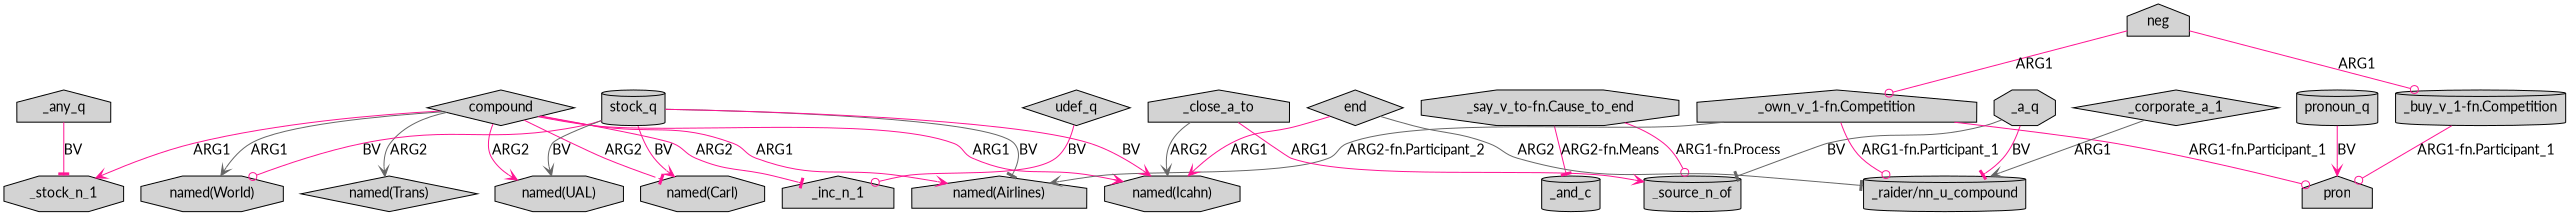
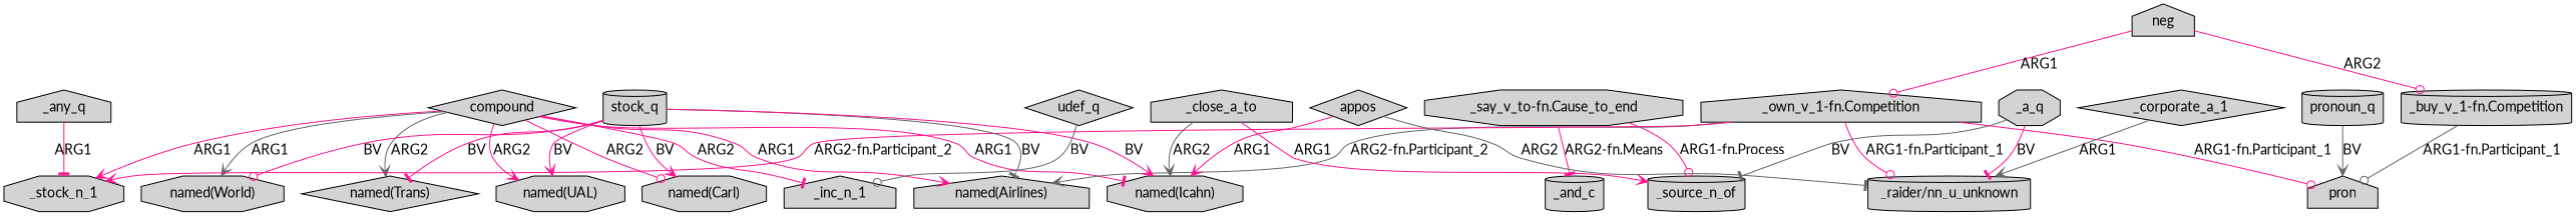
  digraph {
    fontname=Lato
    node [fontname=Lato shape=house style=filled]
    edge [arrowhead=vee color=deeppink fontname=Lato]
    compound [shape=diamond]
    "named(Airlines)"
    "named(Icahn)" [shape=octagon]
    _stock_n_1 [shape=octagon]
    "named(World)" [shape=octagon]
    "named(Carl)" [shape=octagon]
    "named(UAL)" [shape=octagon]
    _inc_n_1
    "named(Trans)" [shape=diamond]
    _any_q
    "_say_v_to-fn.Cause_to_end" [shape=octagon]
    _and_c [shape=cylinder]
    _source_n_of [shape=cylinder]
    _a_q [shape=octagon]
-   "_raider/nn_u_unknown" [shape=cylinder label="_raider/nn_u_compound"]
+   "_raider/nn_u_unknown" [shape=cylinder]
    "_buy_v_1-fn.Competition" [shape=cylinder]
    neg
    "_own_v_1-fn.Competition"
    pron
    n20 [label=stock_q shape=cylinder]
    pronoun_q [shape=cylinder]
    udef_q [shape=diamond]
-   appos [shape=diamond label=end]
+   appos [shape=diamond]
    _close_a_to
    _corporate_a_1 [shape=diamond]
    compound -> "named(Airlines)" [label=ARG1]
-   compound -> "named(Icahn)" [label=ARG1]
+   compound -> "named(Icahn)" [arrowhead=tee label=ARG1]
    compound -> _stock_n_1 [label=ARG1]
    compound -> "named(World)" [color=gray40 label=ARG1]
-   compound -> "named(Carl)" [arrowhead=tee label=ARG2]
+   compound -> "named(Carl)" [arrowhead=odot label=ARG2]
    compound -> "named(UAL)" [label=ARG2]
    compound -> _inc_n_1 [arrowhead=tee label=ARG2]
    compound -> "named(Trans)" [color=gray40 label=ARG2]
-   _any_q -> _stock_n_1 [arrowhead=tee label=BV]
+   _any_q -> _stock_n_1 [arrowhead=tee label=ARG1]
    "_say_v_to-fn.Cause_to_end" -> _and_c [arrowhead=tee label="ARG2-fn.Means"]
    "_say_v_to-fn.Cause_to_end" -> _source_n_of [arrowhead=odot label="ARG1-fn.Process"]
    _a_q -> _source_n_of [arrowhead=tee color=gray40 label=BV]
    _a_q -> "_raider/nn_u_unknown" [arrowhead=tee label=BV]
-   "_buy_v_1-fn.Competition" -> pron [arrowhead=odot label="ARG1-fn.Participant_1"]
-   neg -> "_buy_v_1-fn.Competition" [arrowhead=odot label=ARG1]
+   "_buy_v_1-fn.Competition" -> pron [arrowhead=odot color=gray40 label="ARG1-fn.Participant_1"]
+   neg -> "_buy_v_1-fn.Competition" [arrowhead=odot label=ARG2]
    neg -> "_own_v_1-fn.Competition" [arrowhead=odot label=ARG1]
    "_own_v_1-fn.Competition" -> "named(Airlines)" [color=gray40 label="ARG2-fn.Participant_2"]
+   "_own_v_1-fn.Competition" -> _stock_n_1 [label="ARG2-fn.Participant_2"]
    "_own_v_1-fn.Competition" -> "_raider/nn_u_unknown" [arrowhead=odot label="ARG1-fn.Participant_1"]
    "_own_v_1-fn.Competition" -> pron [arrowhead=odot label="ARG1-fn.Participant_1"]
    n20 -> "named(Airlines)" [arrowhead=tee color=gray40 label=BV]
    n20 -> "named(Icahn)" [label=BV]
    n20 -> "named(World)" [arrowhead=odot label=BV]
    n20 -> "named(Carl)" [label=BV]
-   n20 -> "named(UAL)" [color=gray40 label=BV]
-   pronoun_q -> pron [label=BV]
-   udef_q -> _inc_n_1 [arrowhead=odot label=BV]
+   n20 -> "named(UAL)" [label=BV]
+   n20 -> "named(Trans)" [arrowhead=tee label=BV]
+   pronoun_q -> pron [color=gray40 label=BV]
+   udef_q -> _inc_n_1 [arrowhead=odot color=gray40 label=BV]
    appos -> "named(Icahn)" [label=ARG1]
    appos -> "_raider/nn_u_unknown" [arrowhead=tee color=gray40 label=ARG2]
    _close_a_to -> "named(Icahn)" [color=gray40 label=ARG2]
    _close_a_to -> _source_n_of [label=ARG1]
    _corporate_a_1 -> "_raider/nn_u_unknown" [color=gray40 label=ARG1]
  }
